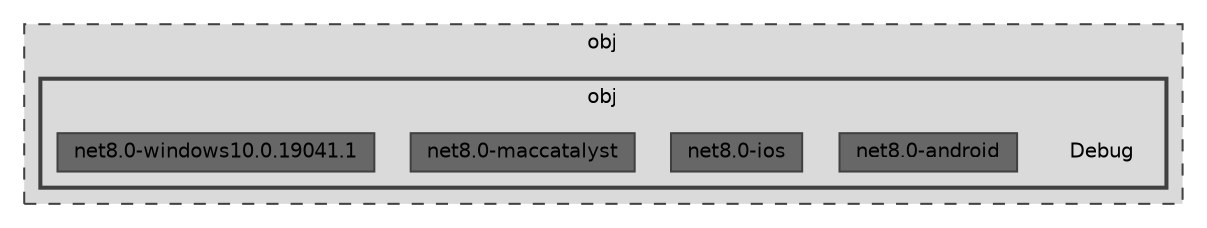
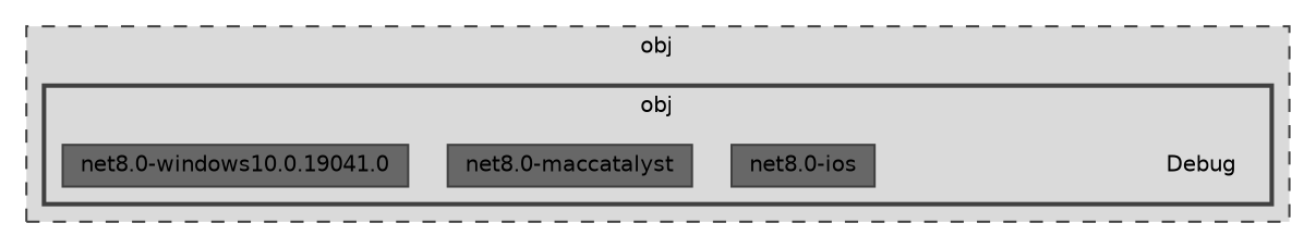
  digraph {
    compound=true
    node [fontname=Helvetica fontsize=10 shape=box color=grey25 fillcolor="#676767" style=filled]
    n1 [height=0.2 label=Debug shape=plaintext width=0.4 color="" fillcolor="" style=""]
-   n2 [height=0.2 label="net8.0-android" width=0.4]
    n3 [height=0.2 label="net8.0-ios" width=0.4]
    n4 [height=0.2 label="net8.0-maccatalyst" width=0.4]
-   n5 [height=0.2 label="net8.0-windows10.0.19041.1" width=0.4]
+   n5 [height=0.2 label="net8.0-windows10.0.19041.0" width=0.4]
    subgraph cluster_1 {
      bgcolor="#dadada"
      fontname=Helvetica
      fontsize=10
      label=obj
      pencolor=grey25
      style="filled,dashed"
      subgraph cluster_2 {
        bgcolor="#dadada"
        fontname=Helvetica
        fontsize=10
        pencolor=grey25
        style="filled,bold"
        n1
-       n2
        n3
        n4
        n5
      }
    }
  }
